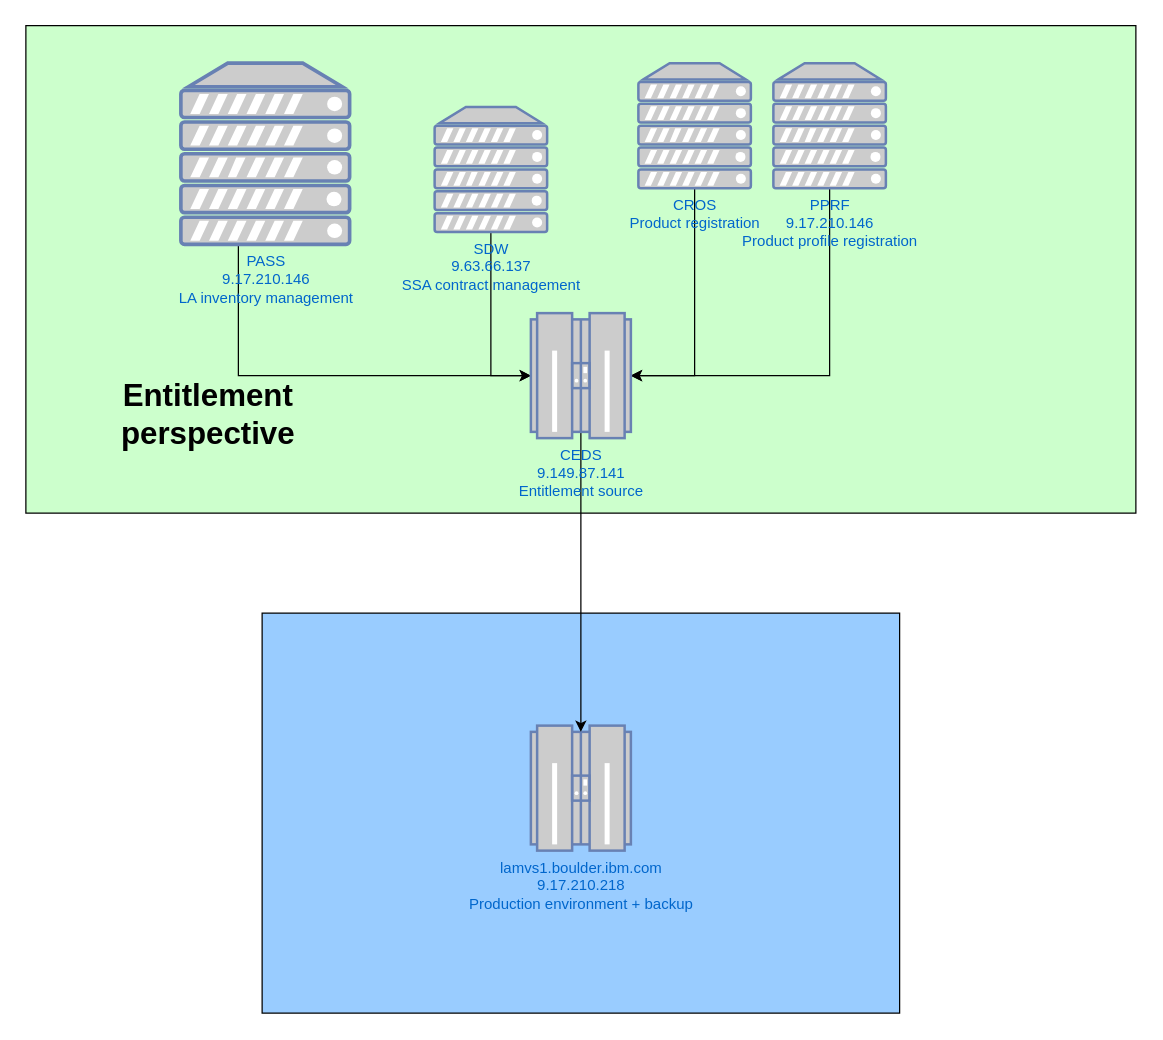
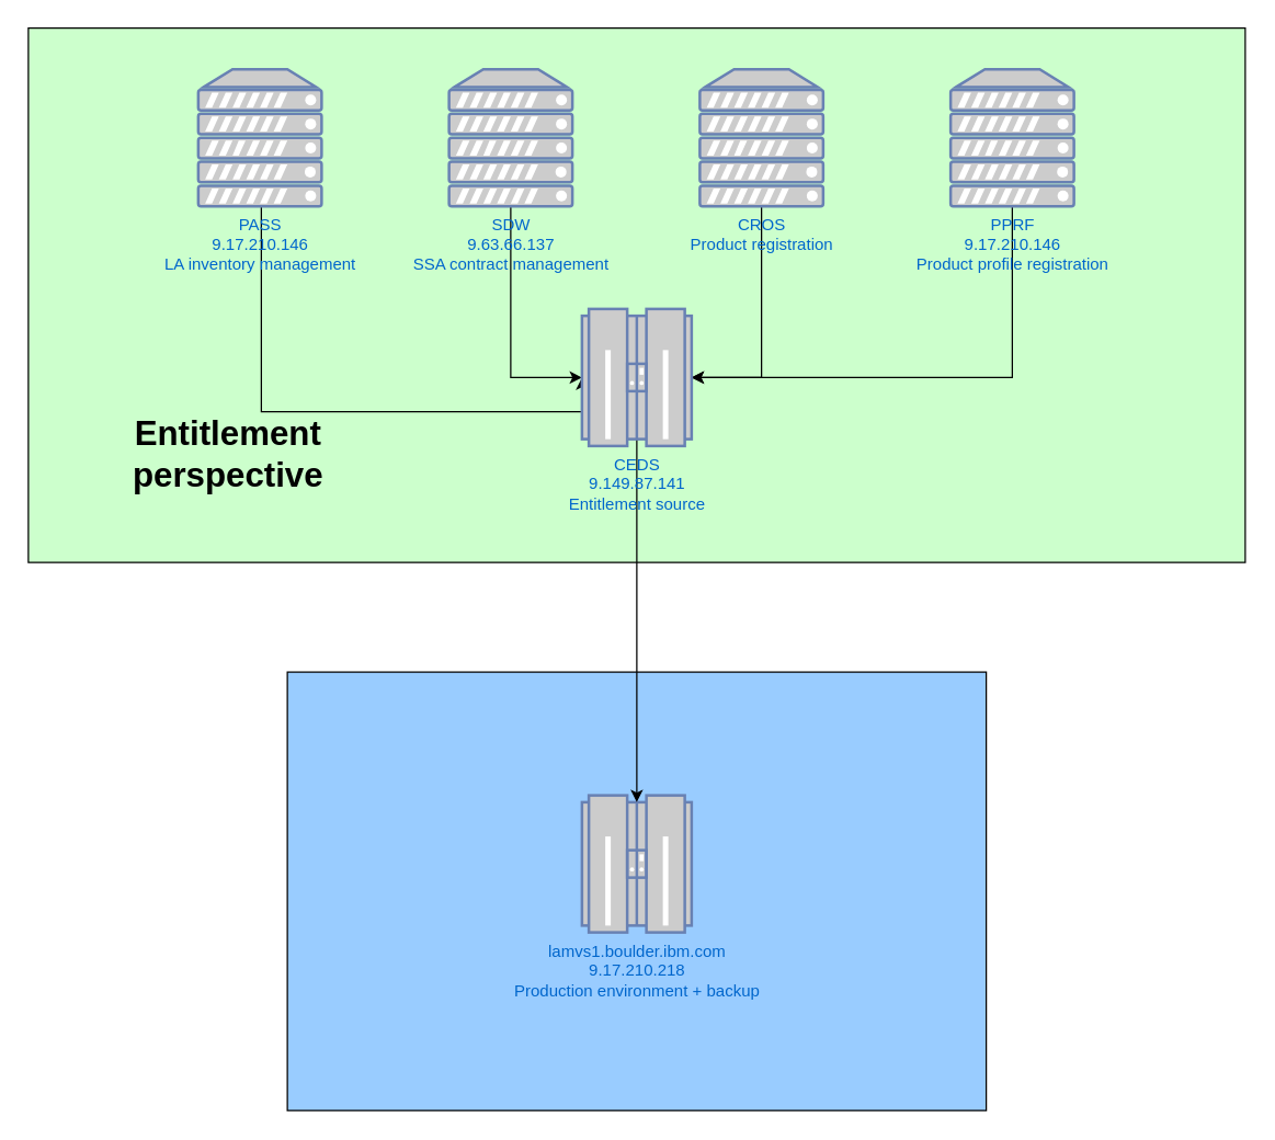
  <mxCell id="0" />
  <mxCell id="1" parent="0" />
  <mxCell id="2" value="" style="rounded=0;whiteSpace=wrap;html=1;fillColor=#CCFFCC;" vertex="1" parent="1"><mxGeometry x="20" y="20" width="888" height="390" as="geometry" /></mxCell>
  <mxCell id="3" value="" style="rounded=0;whiteSpace=wrap;html=1;fillColor=#99CCFF;" vertex="1" parent="1"><mxGeometry x="209" y="490" width="510" height="320" as="geometry" /></mxCell>
  <mxCell id="4" value="&lt;div&gt;lamvs1.boulder.ibm.com&lt;/div&gt;&lt;div&gt;9.17.210.218&lt;/div&gt;&lt;div&gt;Production environment + backup&lt;br&gt;&lt;/div&gt;" style="fontColor=#0066CC;verticalAlign=top;verticalLabelPosition=bottom;labelPosition=center;align=center;html=1;outlineConnect=0;fillColor=#CCCCCC;strokeColor=#6881B3;gradientColor=none;gradientDirection=north;strokeWidth=2;shape=mxgraph.networks.mainframe;" vertex="1" parent="1"><mxGeometry x="424" y="580" width="80" height="100" as="geometry" /></mxCell>
  <mxCell id="5" style="edgeStyle=orthogonalEdgeStyle;rounded=0;orthogonalLoop=1;jettySize=auto;html=1;exitX=0.5;exitY=1;exitDx=0;exitDy=0;exitPerimeter=0;entryX=1;entryY=0.5;entryDx=0;entryDy=0;entryPerimeter=0;" edge="1" parent="1" source="6" target="14"><mxGeometry relative="1" as="geometry" /></mxCell>
  <mxCell id="6" value="&lt;div&gt;CROS&lt;/div&gt;&lt;div&gt;Product registration&lt;br&gt;&lt;/div&gt;" style="fontColor=#0066CC;verticalAlign=top;verticalLabelPosition=bottom;labelPosition=center;align=center;html=1;outlineConnect=0;fillColor=#CCCCCC;strokeColor=#6881B3;gradientColor=none;gradientDirection=north;strokeWidth=2;shape=mxgraph.networks.server;" vertex="1" parent="1"><mxGeometry x="510" y="50" width="90" height="100" as="geometry" /></mxCell>
  <mxCell id="7" value="" style="edgeStyle=orthogonalEdgeStyle;rounded=0;orthogonalLoop=1;jettySize=auto;html=1;entryX=0;entryY=0.5;entryDx=0;entryDy=0;entryPerimeter=0;" edge="1" parent="1" source="8" target="14"><mxGeometry relative="1" as="geometry"><mxPoint x="189" y="230" as="targetPoint" /><Array as="points"><mxPoint x="190" y="300" /></Array></mxGeometry></mxCell>
- <mxCell id="8" value="&lt;div&gt;PASS&lt;/div&gt;&lt;div&gt;9.17.210.146&lt;/div&gt;&lt;div&gt;LA inventory management&lt;br&gt;&lt;/div&gt;" style="fontColor=#0066CC;verticalAlign=top;verticalLabelPosition=bottom;labelPosition=center;align=center;html=1;outlineConnect=0;fillColor=#CCCCCC;strokeColor=#6881B3;gradientColor=none;gradientDirection=north;strokeWidth=2;shape=mxgraph.networks.server;" vertex="1" parent="1"><mxGeometry x="144" y="50" width="135" height="145" as="geometry" /></mxCell>
+ <mxCell id="8" value="&lt;div&gt;PASS&lt;/div&gt;&lt;div&gt;9.17.210.146&lt;/div&gt;&lt;div&gt;LA inventory management&lt;br&gt;&lt;/div&gt;" style="fontColor=#0066CC;verticalAlign=top;verticalLabelPosition=bottom;labelPosition=center;align=center;html=1;outlineConnect=0;fillColor=#CCCCCC;strokeColor=#6881B3;gradientColor=none;gradientDirection=north;strokeWidth=2;shape=mxgraph.networks.server;" vertex="1" parent="1"><mxGeometry x="144" y="50" width="90" height="100" as="geometry" /></mxCell>
  <mxCell id="9" style="edgeStyle=orthogonalEdgeStyle;rounded=0;orthogonalLoop=1;jettySize=auto;html=1;exitX=0.5;exitY=1;exitDx=0;exitDy=0;exitPerimeter=0;entryX=0;entryY=0.5;entryDx=0;entryDy=0;entryPerimeter=0;" edge="1" parent="1" source="10" target="14"><mxGeometry relative="1" as="geometry" /></mxCell>
- <mxCell id="10" value="&lt;div&gt;SDW&lt;/div&gt;&lt;div&gt;9.63.66.137&lt;/div&gt;&lt;div&gt;SSA contract management&lt;br&gt;&lt;/div&gt;" style="fontColor=#0066CC;verticalAlign=top;verticalLabelPosition=bottom;labelPosition=center;align=center;html=1;outlineConnect=0;fillColor=#CCCCCC;strokeColor=#6881B3;gradientColor=none;gradientDirection=north;strokeWidth=2;shape=mxgraph.networks.server;" vertex="1" parent="1"><mxGeometry x="347" y="85" width="90" height="100" as="geometry" /></mxCell>
+ <mxCell id="10" value="&lt;div&gt;SDW&lt;/div&gt;&lt;div&gt;9.63.66.137&lt;/div&gt;&lt;div&gt;SSA contract management&lt;br&gt;&lt;/div&gt;" style="fontColor=#0066CC;verticalAlign=top;verticalLabelPosition=bottom;labelPosition=center;align=center;html=1;outlineConnect=0;fillColor=#CCCCCC;strokeColor=#6881B3;gradientColor=none;gradientDirection=north;strokeWidth=2;shape=mxgraph.networks.server;" vertex="1" parent="1"><mxGeometry x="327" y="50" width="90" height="100" as="geometry" /></mxCell>
  <mxCell id="11" style="edgeStyle=orthogonalEdgeStyle;rounded=0;orthogonalLoop=1;jettySize=auto;html=1;exitX=0.5;exitY=1;exitDx=0;exitDy=0;exitPerimeter=0;entryX=1;entryY=0.5;entryDx=0;entryDy=0;entryPerimeter=0;" edge="1" parent="1" source="12" target="14"><mxGeometry relative="1" as="geometry" /></mxCell>
- <mxCell id="12" value="&lt;div&gt;PPRF&lt;/div&gt;&lt;div&gt;9.17.210.146&lt;/div&gt;&lt;div&gt;Product profile registration&lt;br&gt;&lt;/div&gt;" style="fontColor=#0066CC;verticalAlign=top;verticalLabelPosition=bottom;labelPosition=center;align=center;html=1;outlineConnect=0;fillColor=#CCCCCC;strokeColor=#6881B3;gradientColor=none;gradientDirection=north;strokeWidth=2;shape=mxgraph.networks.server;" vertex="1" parent="1"><mxGeometry x="618" y="50" width="90" height="100" as="geometry" /></mxCell>
+ <mxCell id="12" value="&lt;div&gt;PPRF&lt;/div&gt;&lt;div&gt;9.17.210.146&lt;/div&gt;&lt;div&gt;Product profile registration&lt;br&gt;&lt;/div&gt;" style="fontColor=#0066CC;verticalAlign=top;verticalLabelPosition=bottom;labelPosition=center;align=center;html=1;outlineConnect=0;fillColor=#CCCCCC;strokeColor=#6881B3;gradientColor=none;gradientDirection=north;strokeWidth=2;shape=mxgraph.networks.server;" vertex="1" parent="1"><mxGeometry x="693" y="50" width="90" height="100" as="geometry" /></mxCell>
  <mxCell id="13" style="edgeStyle=orthogonalEdgeStyle;rounded=0;orthogonalLoop=1;jettySize=auto;html=1;exitX=0.5;exitY=0.95;exitDx=0;exitDy=0;exitPerimeter=0;entryX=0.5;entryY=0.05;entryDx=0;entryDy=0;entryPerimeter=0;" edge="1" parent="1" source="14" target="4"><mxGeometry relative="1" as="geometry" /></mxCell>
- <mxCell id="14" value="&lt;div&gt;CEDS&lt;/div&gt;&lt;div&gt;9.149.87.141&lt;/div&gt;&lt;div&gt;Entitlement source&lt;br&gt;&lt;/div&gt;" style="fontColor=#0066CC;verticalAlign=top;verticalLabelPosition=bottom;labelPosition=center;align=center;html=1;outlineConnect=0;fillColor=#CCCCCC;strokeColor=#6881B3;gradientColor=none;gradientDirection=north;strokeWidth=2;shape=mxgraph.networks.mainframe;" vertex="1" parent="1"><mxGeometry x="424" y="250" width="80" height="100" as="geometry" /></mxCell>
+ <mxCell id="14" value="&lt;div&gt;CEDS&lt;/div&gt;&lt;div&gt;9.149.87.141&lt;/div&gt;&lt;div&gt;Entitlement source&lt;br&gt;&lt;/div&gt;" style="fontColor=#0066CC;verticalAlign=top;verticalLabelPosition=bottom;labelPosition=center;align=center;html=1;outlineConnect=0;fillColor=#CCCCCC;strokeColor=#6881B3;gradientColor=none;gradientDirection=north;strokeWidth=2;shape=mxgraph.networks.mainframe;" vertex="1" parent="1"><mxGeometry x="424" y="225" width="80" height="100" as="geometry" /></mxCell>
  <mxCell id="15" value="Entitlement perspective" style="text;html=1;strokeColor=none;fillColor=none;align=center;verticalAlign=middle;whiteSpace=wrap;rounded=0;fontSize=25;fontStyle=1" vertex="1" parent="1"><mxGeometry x="146" y="320" width="40" height="20" as="geometry" /></mxCell>
